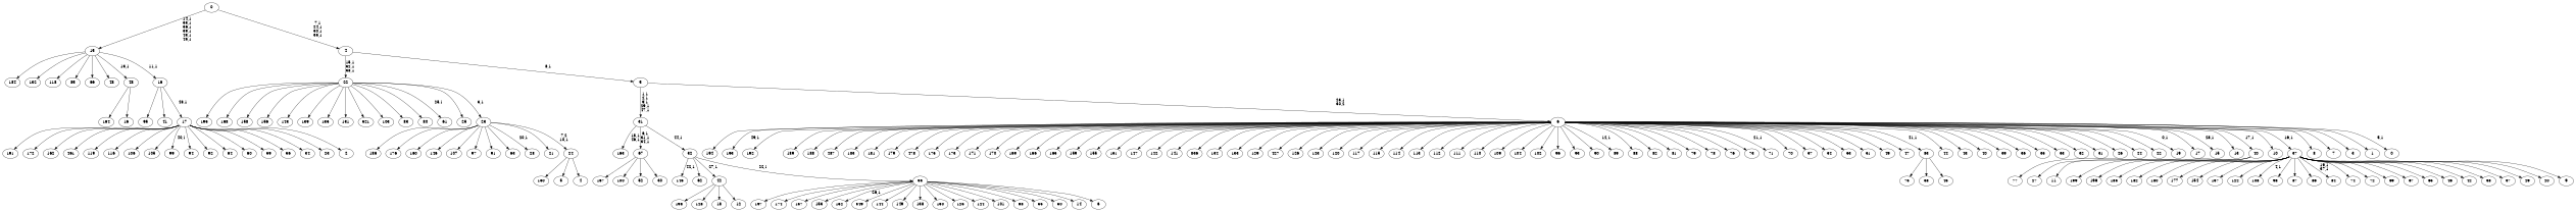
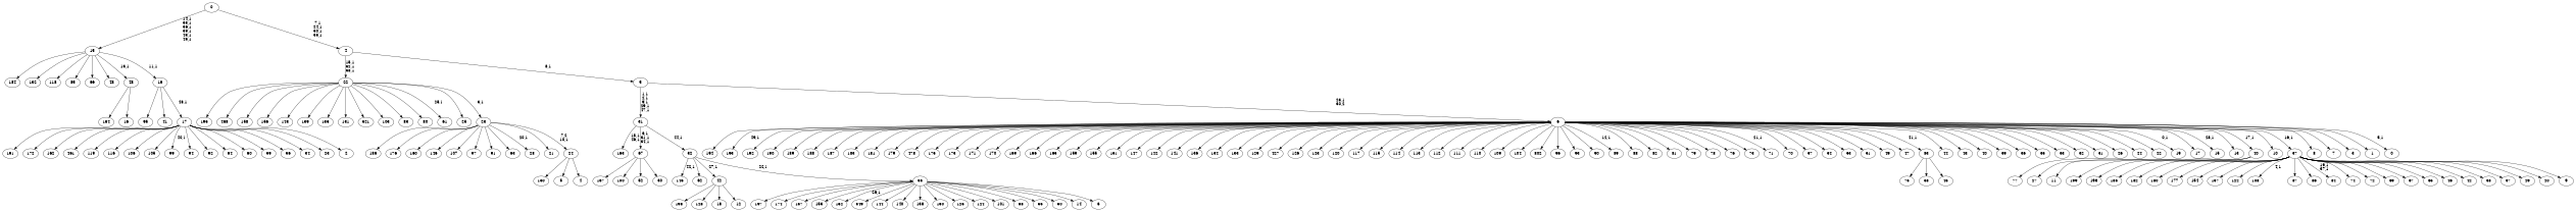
  digraph {
    n1 [label=199]
    n2 [label=198]
    n3 [label=197]
    n4 [label=196]
    n5 [label=195]
    n6 [label=194]
    n7 [label=193]
    n8 [label=192]
    n9 [label=191]
+   n10 [label=190]
    n11 [label=189]
    n12 [label=188]
-   n13 [label=487]
+   n13 [label=187]
    n14 [label=186]
    n15 [label=185]
    n16 [label=184]
    n17 [label=183]
    n18 [label=182]
    n19 [label=181]
    n20 [label=180]
    n21 [label=179]
    n22 [label=478]
    n23 [label=177]
    n24 [label=176]
    n25 [label=175]
    n26 [label=174]
    n27 [label=173]
    n28 [label=172]
    n29 [label=171]
    n30 [label=170]
    n31 [label=169]
-   n32 [label=168]
+   n32 [label=468]
    n33 [label=167]
    n34 [label=166]
    n35 [label=165]
    n36 [label=164]
    n37 [label=163]
    n38 [label=162]
    n39 [label=461]
    n40 [label=160]
    n41 [label=159]
    n42 [label=158]
    n43 [label=157]
    n44 [label=156]
    n45 [label=155]
    n46 [label=154]
    n47 [label=153]
    n48 [label=152]
    n49 [label=151]
    n50 [label=150]
    n51 [label=349]
    n52 [label=147]
    n53 [label=146]
    n54 [label=145]
    n55 [label=144]
    n56 [label=143]
    n57 [label=142]
    n58 [label=141]
-   n59 [label=149]
+   n59 [label=140]
    n60 [label=139]
    n61 [label=138]
    n62 [label=137]
-   n63 [label=836]
+   n63 [label=136]
    n64 [label=135]
    n65 [label=134]
    n66 [label=133]
    n67 [label=132]
    n68 [label=131]
    n69 [label=130]
    n70 [label=129]
    n71 [label=128]
    n72 [label=427]
    n73 [label=126]
    n74 [label=125]
    n75 [label=124]
    n76 [label=123]
    n77 [label=122]
    n78 [label=521]
    n79 [label=120]
    n80 [label=119]
    n81 [label=118]
    n82 [label=117]
    n83 [label=116]
    n84 [label=115]
    n85 [label=114]
    n86 [label=113]
    n87 [label=112]
    n88 [label=111]
    n89 [label=110]
    n90 [label=109]
    n91 [label=108]
    n92 [label=107]
    n93 [label=106]
    n94 [label=105]
    n95 [label=104]
    n96 [label=103]
-   n97 [label=102]
+   n97 [label=802]
    n98 [label=101]
    n99 [label=100]
    n100 [label=99]
-   n101 [label=98]
    n102 [label=97]
    n103 [label=96]
    n104 [label=95]
    n105 [label=94]
    n106 [label=93]
    n107 [label=92]
    n108 [label=91]
    n109 [label=90]
    n110 [label=89]
    n111 [label=88]
    n112 [label=87]
    n113 [label=86]
    n114 [label=85]
    n115 [label=84]
    n116 [label=83]
    n117 [label=82]
    n118 [label=81]
    n119 [label=80]
    n120 [label=79]
    n121 [label=78]
    n122 [label=77]
    n123 [label=76]
    n124 [label=75]
    n125 [label=74]
    n126 [label=73]
    n127 [label=72]
    n128 [label=71]
    n129 [label=70]
    n130 [label=69]
    n131 [label=68]
    n132 [label=67]
    n133 [label=66]
    n134 [label=65]
    n135 [label=64]
    n136 [label=63]
    n137 [label=62]
    n138 [label=61]
    n139 [label=60]
    n140 [label=59]
    n141 [label=58]
    n142 [label=57]
    n143 [label=56]
    n144 [label=55]
    n145 [label=54]
    n146 [label=53]
    n147 [label=52]
    n148 [label=51]
    n149 [label=50]
    n150 [label=49]
    n151 [label=48]
    n152 [label=47]
    n153 [label=46]
    n154 [label=45]
    83
    n156 [label=44]
    n157 [label=43]
    n158 [label=42]
    n159 [label=41]
    n160 [label=40]
    n161 [label=39]
    n162 [label=38]
    n163 [label=37]
    n164 [label=36]
    n165 [label=35]
    n166 [label=34]
    n167 [label=33]
    n168 [label=32]
    n169 [label=31]
    n170 [label=30]
    67
    n172 [label=29]
    n173 [label=28]
    n174 [label=27]
    n175 [label=26]
    n176 [label=25]
    n177 [label=24]
    n178 [label=23]
    n179 [label=22]
    n180 [label=21]
    n181 [label=20]
    n182 [label=19]
    n183 [label=18]
    n184 [label=17]
    n185 [label=16]
    48
    n187 [label=15]
    n188 [label=14]
    n189 [label=13]
    n190 [label=12]
    42
    n192 [label=11]
    40
    n194 [label=10]
    n195 [label=9]
    37
    n197 [label=8]
    n198 [label=7]
    n199 [label=6]
    33
    32
    31
    n203 [label=5]
    n204 [label=4]
    24
    23
    22
    n208 [label=3]
    n209 [label=2]
    17
    16
    15
    n213 [label=1]
    n214 [label=0]
    6
    5
    4
    0
    83 -> n124
    83 -> n141
    83 -> n154
    67 -> n33
    67 -> n99
    67 -> n147
    67 -> n170
    48 -> n36
    48 -> n185
    42 -> n2
    42 -> n71
    42 -> n183
    42 -> n190
    40 -> n122
    40 -> n174
    40 -> n192
    37 -> n1
    37 -> n4
    37 -> n15
    37 -> n18
    37 -> n20
    37 -> n23
    37 -> n46
    37 -> n62
    37 -> n77
    37 -> n91 [label="4,1"]
-   37 -> n101
    37 -> n112
    37 -> n113
    37 -> n115 [label="19,1\n37,1"]
    37 -> n125
    37 -> n127
    37 -> n130
    37 -> n132
    37 -> n134
    37 -> n153
    37 -> n158
    37 -> n162
    37 -> n163
    37 -> n172
    37 -> n181
    37 -> n195
    33 -> n3
    33 -> n26
    33 -> n43
    33 -> n47
    33 -> n48 [label="26,1"]
    33 -> n51
    33 -> n55
    33 -> n59
    33 -> n61
    33 -> n69
    33 -> n74
    33 -> n75
    33 -> n98
    33 -> n131
    33 -> n144
    33 -> n149
    33 -> n188
    33 -> n199
    32 -> n54 [label="42,1"]
    32 -> n137
    32 -> 42 [label="27,1"]
    32 -> 33 [label="22,1"]
    31 -> n37 [label="18,1\n46,1"]
    31 -> 67 [label="6,1\n31,1\n34,1"]
    31 -> 32 [label="44,1"]
    24 -> n50
    24 -> n203
    24 -> n204
    23 -> n14
    23 -> n24
    23 -> n40
    23 -> n53
    23 -> n92
    23 -> n102
    23 -> n108
    23 -> n136
    23 -> n173 [label="20,1"]
    23 -> n180
    23 -> 24 [label="7,2\n10,1"]
    22 -> n5
    22 -> n32
    22 -> n42
    22 -> n44
    22 -> n56
    22 -> n60
    22 -> n64
    22 -> n68
    22 -> n78
    22 -> n96
    22 -> n116
    22 -> n119
    22 -> n138 [label="25,1"]
    22 -> n176
    22 -> 23 [label="3,1"]
    17 -> n9
    17 -> n28
    17 -> n38
    17 -> n39
    17 -> n80
    17 -> n83
    17 -> n93
    17 -> n94
    17 -> n100 [label="40,1"]
    17 -> n105
    17 -> n107
    17 -> n135
    17 -> n139
    17 -> n140
    17 -> n143
    17 -> n166
    17 -> n178
    17 -> n209
    16 -> n104
    16 -> n159
    16 -> 17 [label="48,1"]
    15 -> n16
    15 -> n67
    15 -> n81
    15 -> n114
    15 -> n133
    15 -> n151
    15 -> 48 [label="13,1"]
    15 -> 16 [label="11,1"]
    6 -> n6
    6 -> n7 [label="49,1"]
    6 -> n8
+   6 -> n10
    6 -> n11
    6 -> n12
    6 -> n13
    6 -> n17
    6 -> n19
    6 -> n21
    6 -> n22
    6 -> n25
    6 -> n27
    6 -> n29
    6 -> n30
    6 -> n31
    6 -> n34
    6 -> n35
    6 -> n41
    6 -> n45
    6 -> n49
    6 -> n52
    6 -> n57
    6 -> n58
    6 -> n63
    6 -> n65
    6 -> n66
    6 -> n70
    6 -> n72
    6 -> n73
    6 -> n76
    6 -> n79
    6 -> n82
    6 -> n84
    6 -> n85
    6 -> n86
    6 -> n87
    6 -> n88
    6 -> n89
    6 -> n90
    6 -> n95
    6 -> n97
    6 -> n103
    6 -> n106
    6 -> n109
    6 -> n110 [label="12,1"]
    6 -> n111
    6 -> n117
    6 -> n118
    6 -> n120
    6 -> n121
    6 -> n123
    6 -> n126
    6 -> n128 [label="21,1"]
    6 -> n129
    6 -> n142
    6 -> n145
    6 -> n146
    6 -> n148
    6 -> n150
    6 -> n152
    6 -> 83 [label="41,1"]
    6 -> n156
    6 -> n157
    6 -> n160
    6 -> n161
    6 -> n164
    6 -> n165
    6 -> n167
    6 -> n168
    6 -> n169
    6 -> n175
    6 -> n177
    6 -> n179
    6 -> n182 [label="0,1"]
    6 -> n184
    6 -> n187 [label="28,1"]
    6 -> n189
    6 -> 40 [label="17,1"]
    6 -> n194
    6 -> 37 [label="16,1"]
    6 -> n197
    6 -> n198
    6 -> n208
    6 -> n213
    6 -> n214 [label="5,1"]
    5 -> 31 [label="1,1\n2,1\n9,1\n29,1\n47,1"]
    5 -> 6 [label="23,1\n30,2"]
    4 -> 22 [label="15,1\n32,1\n38,1"]
    4 -> 5 [label="8,1"]
    0 -> 15 [label="14,1\n33,1\n36,1\n39,1\n43,1\n45,1"]
    0 -> 4 [label="7,1\n24,1\n30,1\n35,1"]
  }
